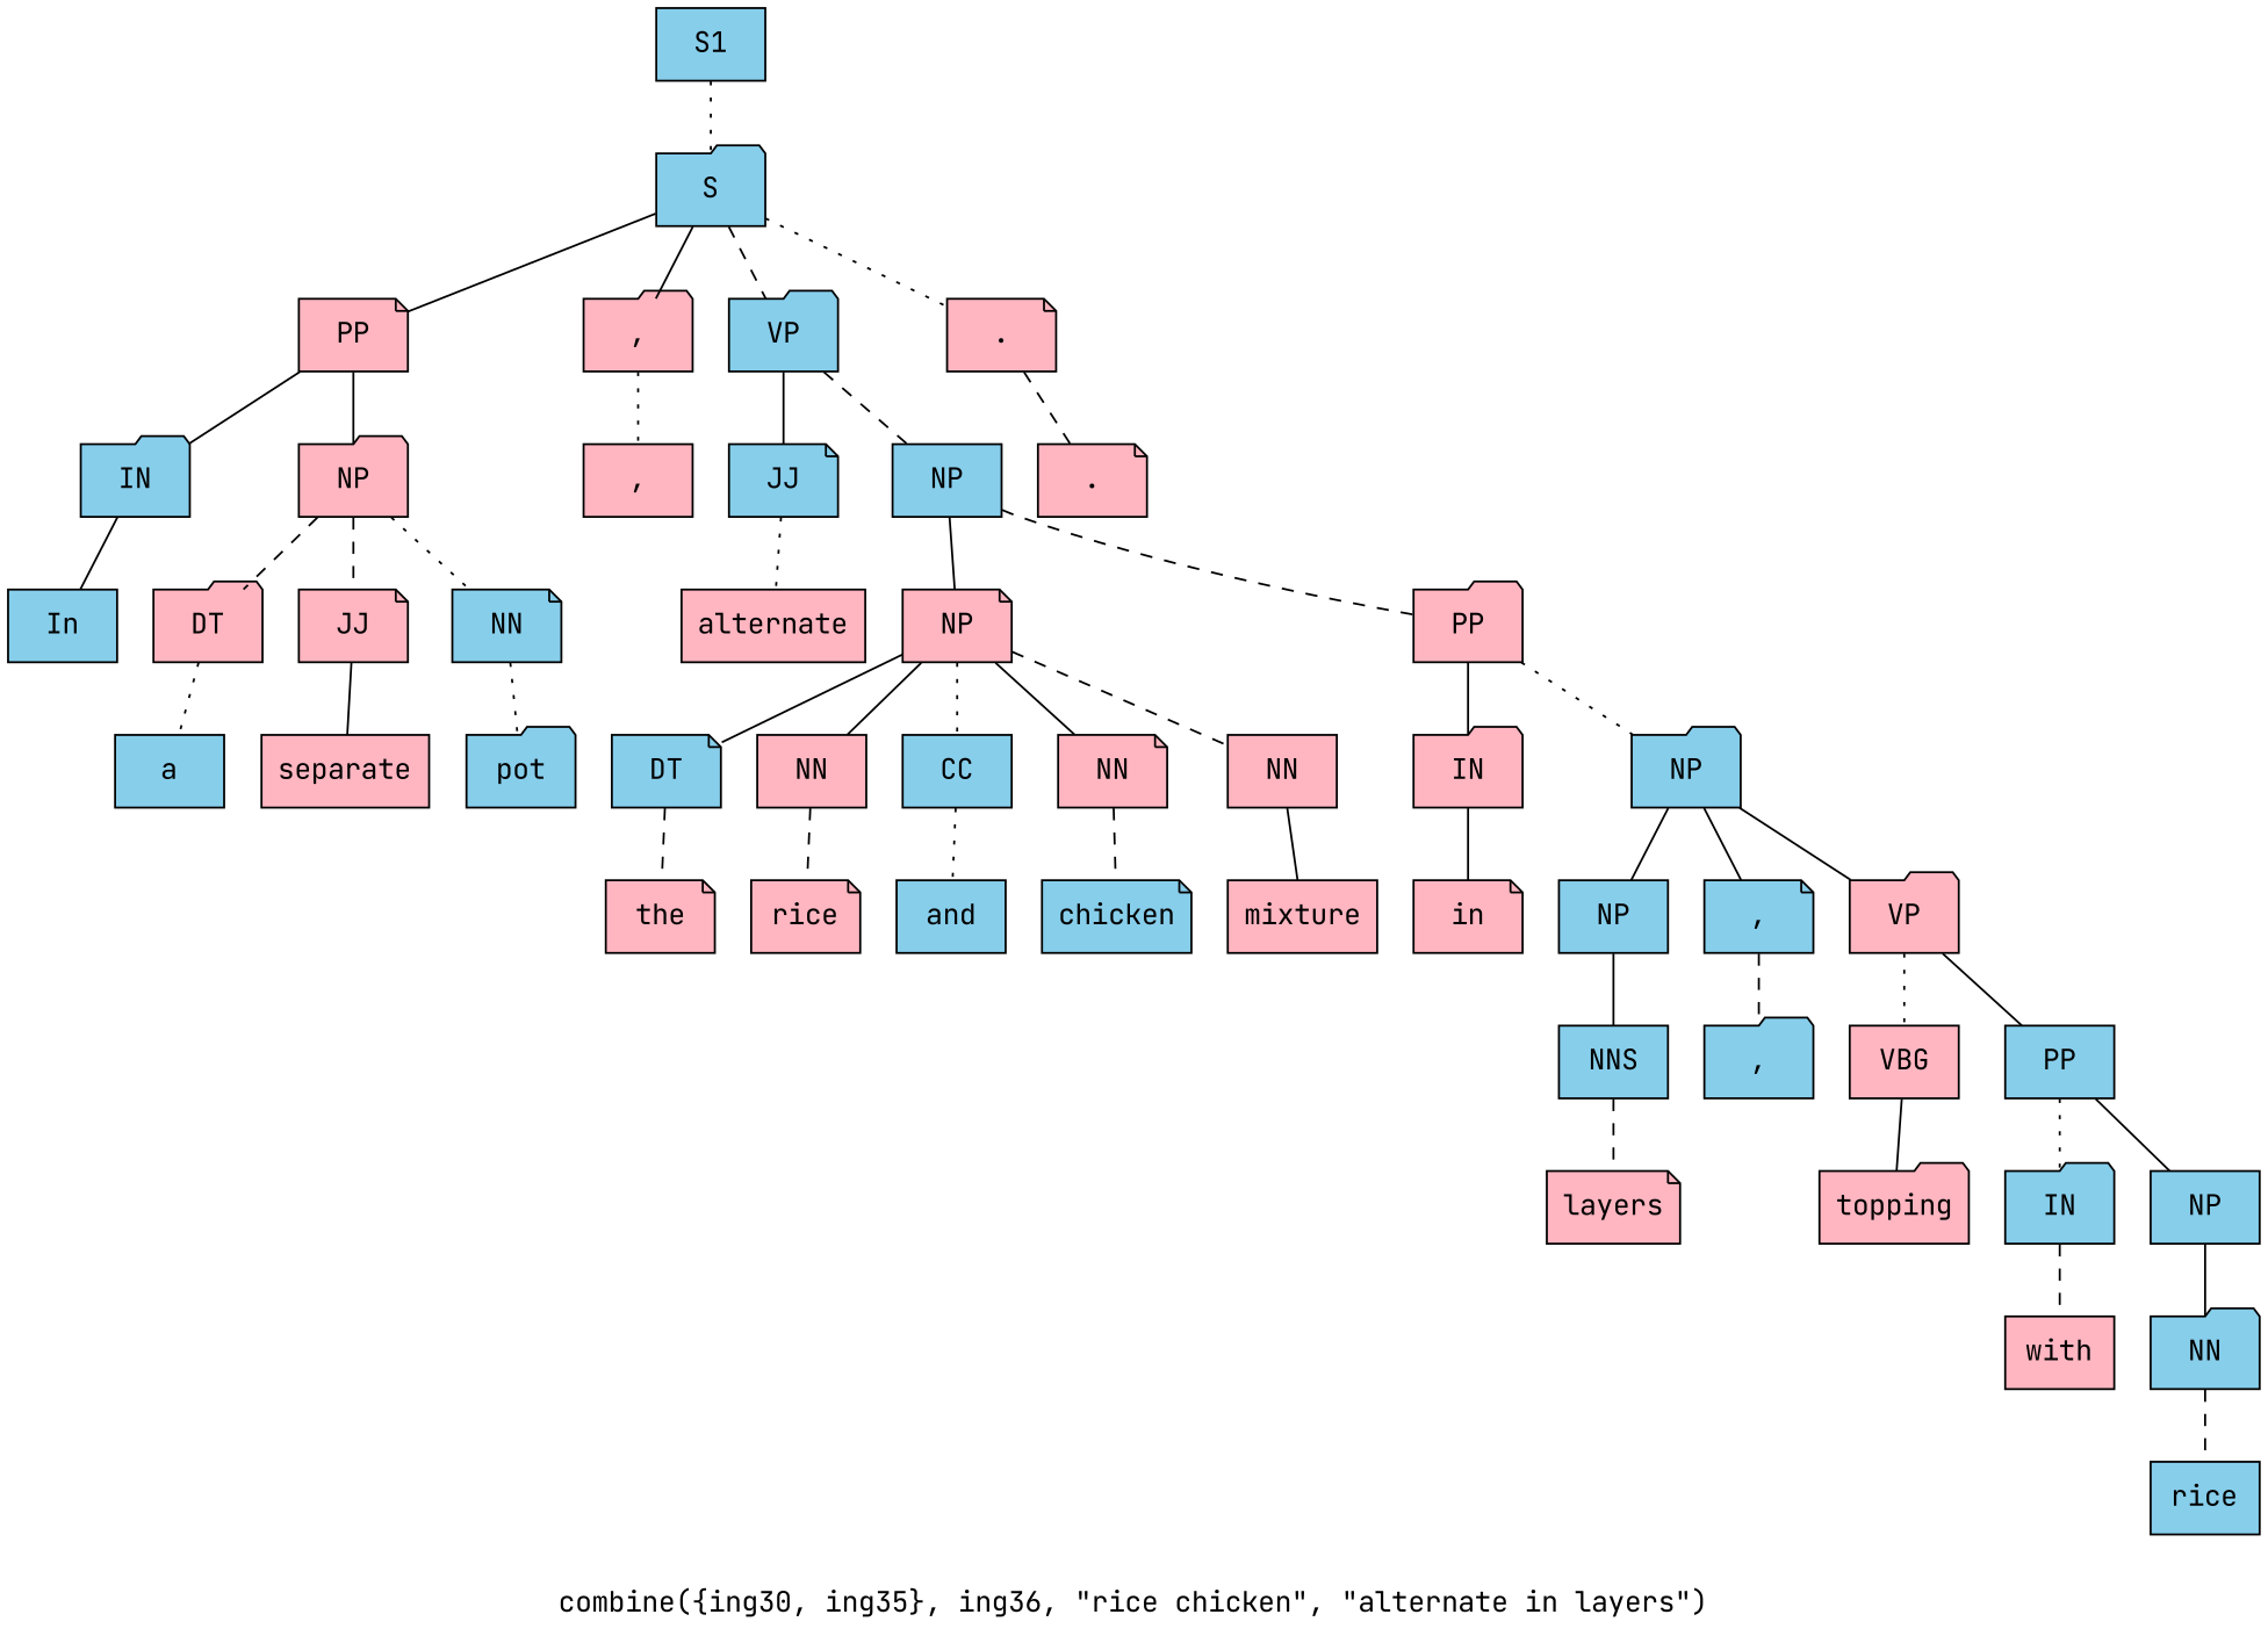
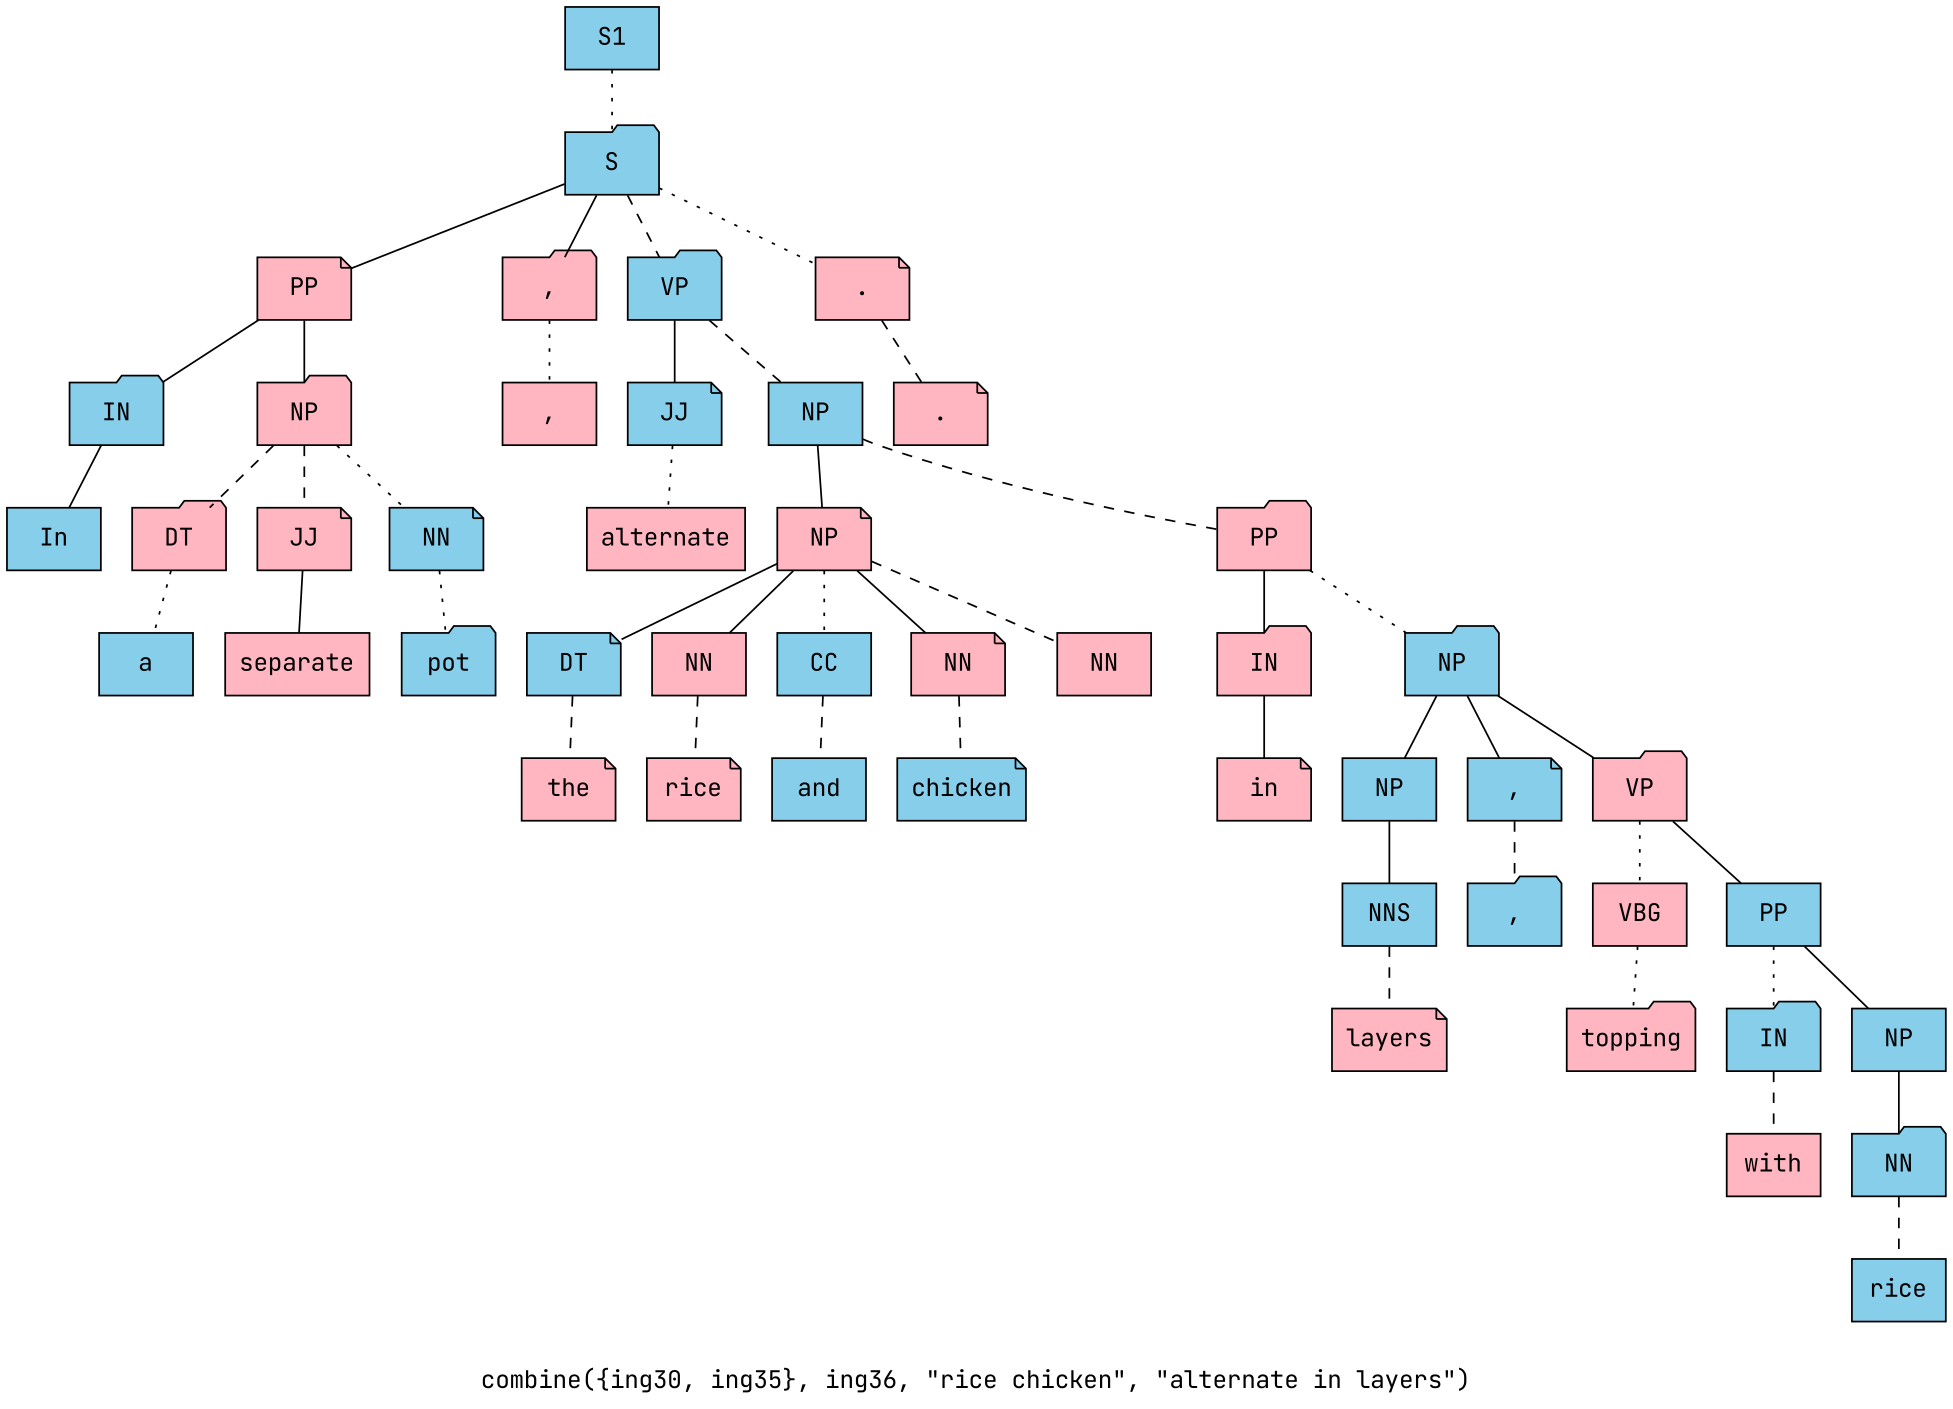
  graph {
    fontname="JetBrains Mono"
    label="combine({ing30, ing35}, ing36, \"rice chicken\", \"alternate in layers\")"
    node [fillcolor=lightpink fontname="JetBrains Mono" shape=box style=filled]
    edge [fontname="JetBrains Mono" style=solid]
    n1 [fillcolor=skyblue label=S1]
    n2 [fillcolor=skyblue label=S shape=folder]
    n3 [label=PP shape=note]
    n4 [label="," shape=folder]
    n5 [fillcolor=skyblue label=VP shape=folder]
    n6 [label="." shape=note]
    n7 [fillcolor=skyblue label=IN shape=folder]
    n8 [label=NP shape=folder]
    n9 [label=","]
    n10 [fillcolor=skyblue label=JJ shape=note]
    n11 [fillcolor=skyblue label=NP]
    n12 [label="." shape=note]
    n13 [fillcolor=skyblue label=In]
    n14 [label=DT shape=folder]
    n15 [label=JJ shape=note]
    n16 [fillcolor=skyblue label=NN shape=note]
    n17 [fillcolor=skyblue label=a]
    n18 [label=separate]
    n19 [fillcolor=skyblue label=pot shape=folder]
    n20 [label=alternate]
    n21 [label=NP shape=note]
    n22 [label=PP shape=folder]
    n23 [fillcolor=skyblue label=DT shape=note]
    n24 [label=NN]
    n25 [fillcolor=skyblue label=CC]
    n26 [label=NN shape=note]
    n27 [label=NN]
    n28 [label=IN shape=folder]
    n29 [fillcolor=skyblue label=NP shape=folder]
    n30 [label=the shape=note]
    n31 [label=rice shape=note]
    n32 [fillcolor=skyblue label=and]
    n33 [fillcolor=skyblue label=chicken shape=note]
-   n34 [label=mixture]
    n35 [label=in shape=note]
    n36 [fillcolor=skyblue label=NP]
    n37 [fillcolor=skyblue label="," shape=note]
    n38 [label=VP shape=folder]
    n39 [fillcolor=skyblue label=NNS]
    n40 [fillcolor=skyblue label="," shape=folder]
    n41 [label=VBG]
    n42 [fillcolor=skyblue label=PP]
    n43 [label=layers shape=note]
    n44 [label=topping shape=folder]
    n45 [fillcolor=skyblue label=IN shape=folder]
    n46 [fillcolor=skyblue label=NP]
    n47 [label=with]
    n48 [fillcolor=skyblue label=NN shape=folder]
    n49 [fillcolor=skyblue label=rice]
    n1 -- n2 [style=dotted]
    n2 -- n3
    n2 -- n4
    n2 -- n5 [style=dashed]
    n2 -- n6 [style=dotted]
    n3 -- n7
    n3 -- n8
    n4 -- n9 [style=dotted]
    n5 -- n10
    n5 -- n11 [style=dashed]
    n6 -- n12 [style=dashed]
    n7 -- n13
    n8 -- n14 [style=dashed]
    n8 -- n15 [style=dashed]
    n8 -- n16 [style=dotted]
    n10 -- n20 [style=dotted]
    n11 -- n21
    n11 -- n22 [style=dashed]
    n14 -- n17 [style=dotted]
    n15 -- n18
    n16 -- n19 [style=dotted]
    n21 -- n23
    n21 -- n24
    n21 -- n25 [style=dotted]
    n21 -- n26
    n21 -- n27 [style=dashed]
    n22 -- n28
    n22 -- n29 [style=dotted]
    n23 -- n30 [style=dashed]
    n24 -- n31 [style=dashed]
-   n25 -- n32 [style=dotted]
+   n25 -- n32 [style=dashed]
    n26 -- n33 [style=dashed]
-   n27 -- n34
    n28 -- n35
    n29 -- n36
    n29 -- n37
    n29 -- n38
    n36 -- n39
    n37 -- n40 [style=dashed]
    n38 -- n41 [style=dotted]
    n38 -- n42
    n39 -- n43 [style=dashed]
-   n41 -- n44
+   n41 -- n44 [style=dotted]
    n42 -- n45 [style=dotted]
    n42 -- n46
    n45 -- n47 [style=dashed]
    n46 -- n48
    n48 -- n49 [style=dashed]
  }
